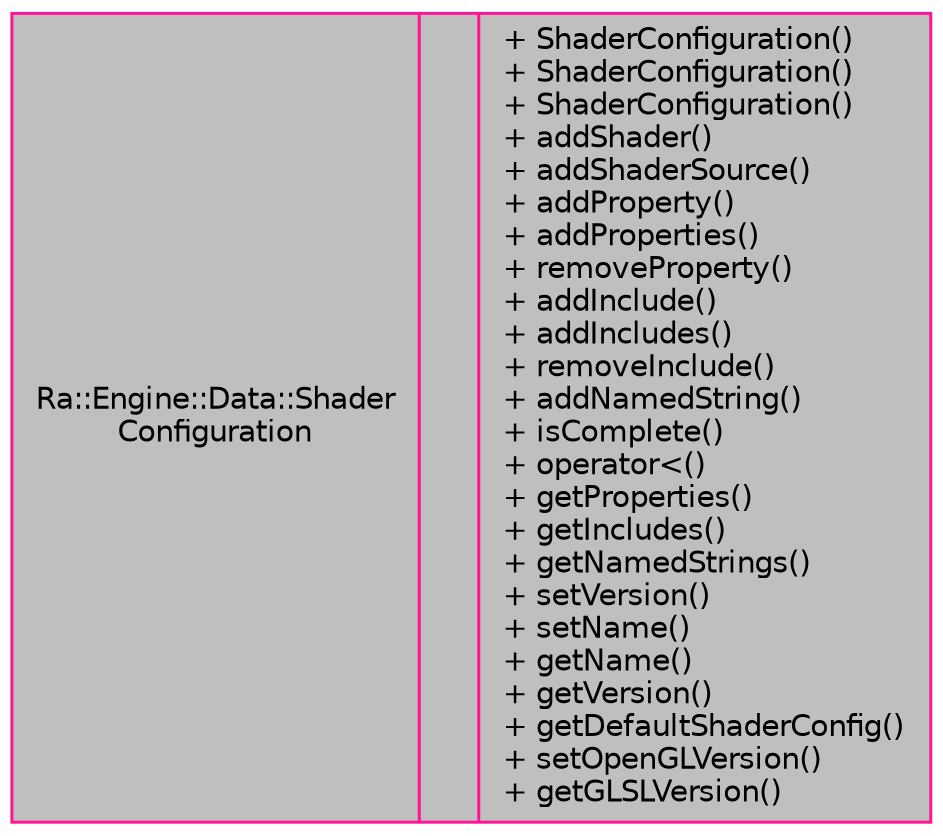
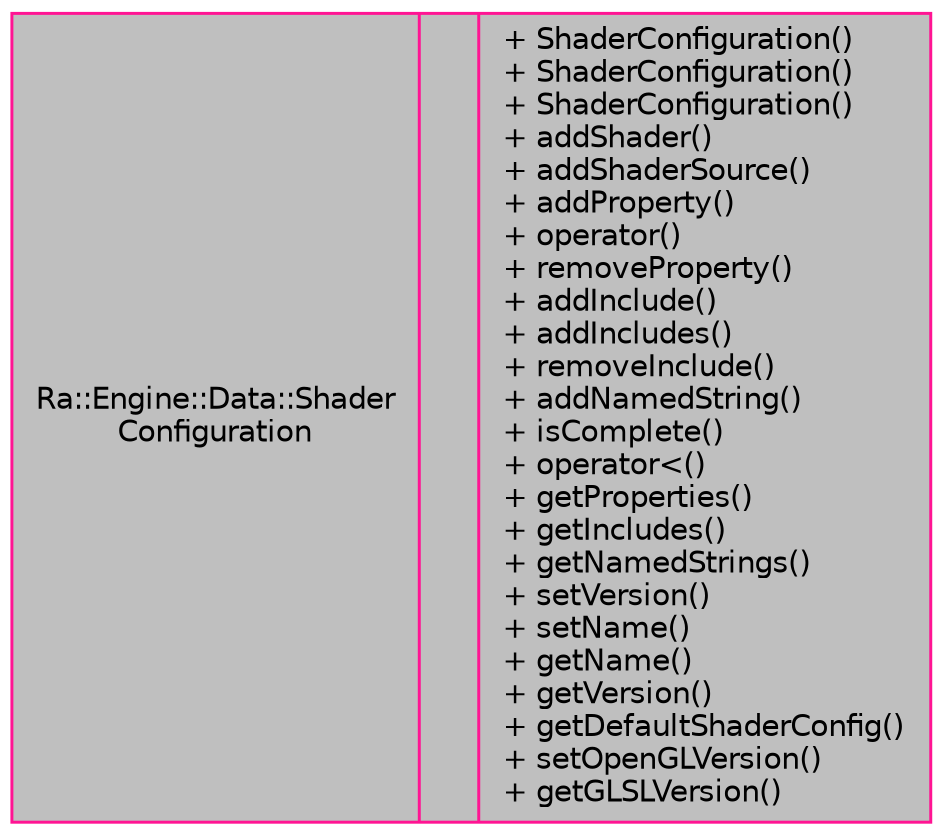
  digraph {
    rankdir=LR
    fontname="DejaVu Sans"
-   n1 [color=deeppink fillcolor=grey75 fontcolor=black fontname="DejaVu Sans" fontsize=10 height=0.2 label="{Ra::Engine::Data::Shader\lConfiguration\n||+ ShaderConfiguration()\l+ ShaderConfiguration()\l+ ShaderConfiguration()\l+ addShader()\l+ addShaderSource()\l+ addProperty()\l+ addProperties()\l+ removeProperty()\l+ addInclude()\l+ addIncludes()\l+ removeInclude()\l+ addNamedString()\l+ isComplete()\l+ operator\<()\l+ getProperties()\l+ getIncludes()\l+ getNamedStrings()\l+ setVersion()\l+ setName()\l+ getName()\l+ getVersion()\l+ getDefaultShaderConfig()\l+ setOpenGLVersion()\l+ getGLSLVersion()\l}" shape=record style=filled width=0.4]
+   n1 [color=deeppink fillcolor=grey75 fontcolor=black fontname="DejaVu Sans" fontsize=10 height=0.2 label="{Ra::Engine::Data::Shader\lConfiguration\n||+ ShaderConfiguration()\l+ ShaderConfiguration()\l+ ShaderConfiguration()\l+ addShader()\l+ addShaderSource()\l+ addProperty()\l+ operator()\l+ removeProperty()\l+ addInclude()\l+ addIncludes()\l+ removeInclude()\l+ addNamedString()\l+ isComplete()\l+ operator\<()\l+ getProperties()\l+ getIncludes()\l+ getNamedStrings()\l+ setVersion()\l+ setName()\l+ getName()\l+ getVersion()\l+ getDefaultShaderConfig()\l+ setOpenGLVersion()\l+ getGLSLVersion()\l}" shape=record style=filled width=0.4]
  }
